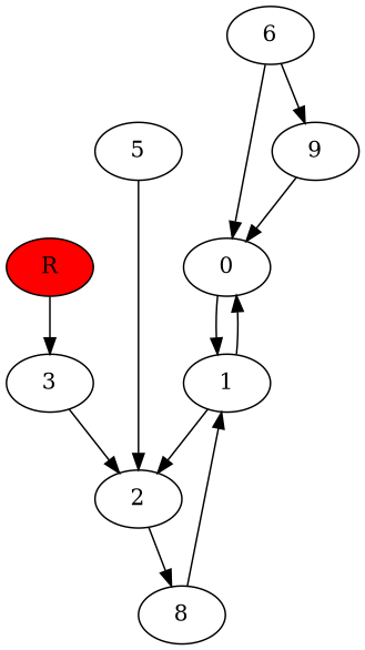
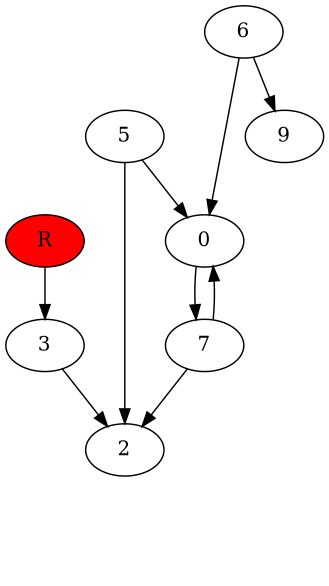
  digraph {
    n1 [label=0]
-   1
+   1 [label=7]
    2
-   8
    3
    5
    6
    9
    R [fillcolor="#ff0000" style=filled]
    n1 -> 1
    1 -> n1
    1 -> 2
-   2 -> 8
-   8 -> 1
    3 -> 2
-   9 -> n1
+   5 -> n1
    5 -> 2
    6 -> n1
    6 -> 9
    R -> 3
  }
